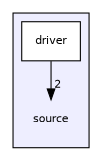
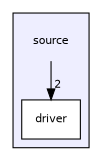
  digraph {
    compound=true
    node [fontname=Helvetica fontsize=10]
    n1 [label=source shape=plaintext]
    n2 [color=black fillcolor=white label=driver shape=box style=filled]
    subgraph cluster_1 {
      bgcolor="#eeeeff"
      pencolor=black
      n1
      n2
    }
-   n2 -> n1 [headlabel=2 labeldistance=1.5 labelfontname=Helvetica labelfontsize=10]
+   n1 -> n2 [headlabel=2 labeldistance=1.5 labelfontname=Helvetica labelfontsize=10]
  }
